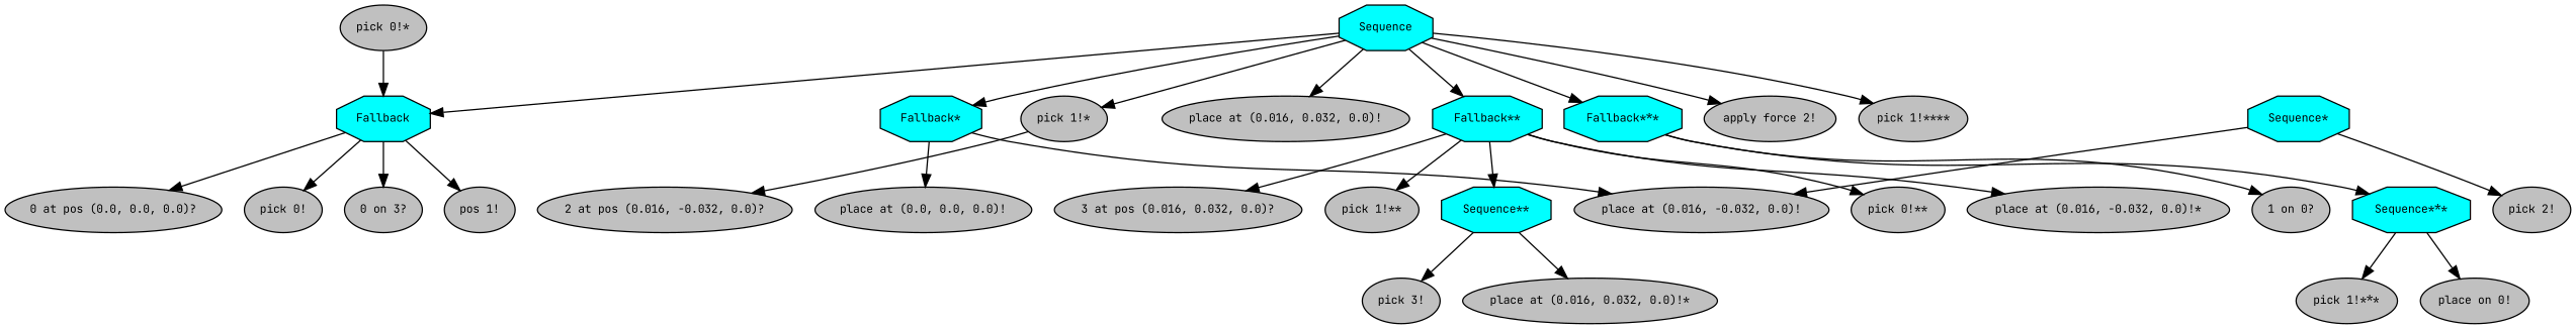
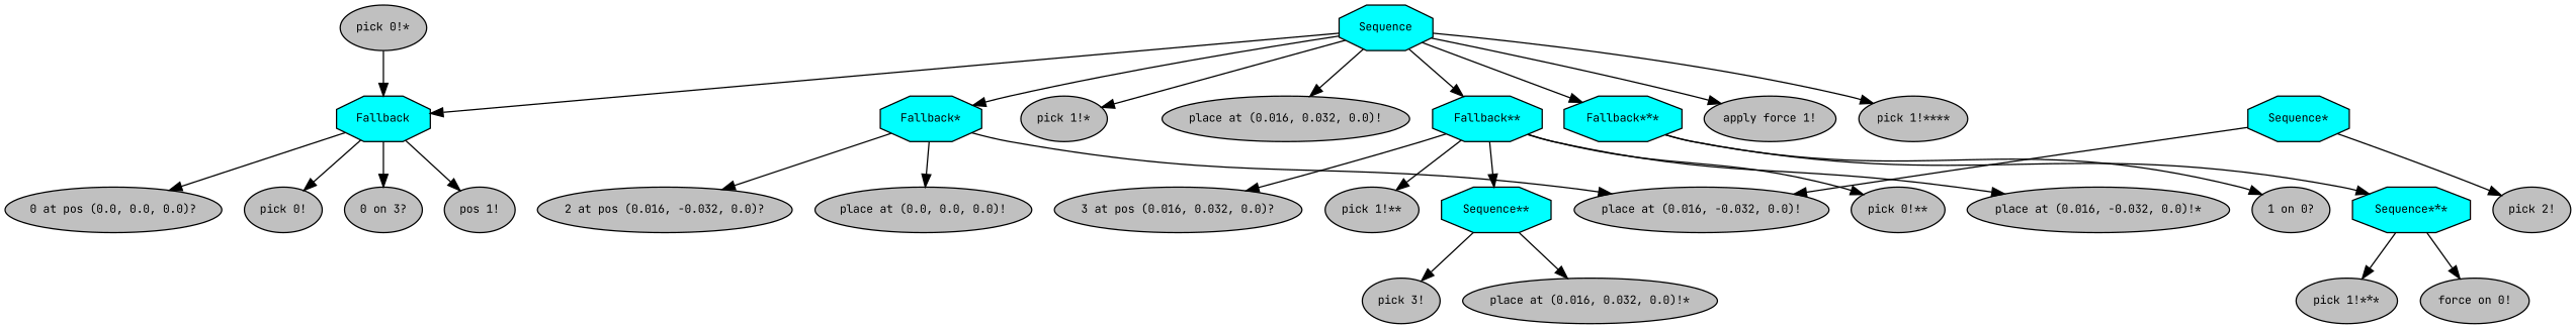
  digraph {
    fontname="JetBrains Mono"
    ordering=out
    node [fillcolor=gray fontcolor=black fontname="JetBrains Mono" fontsize=9 shape=ellipse style=filled]
    edge [fontname="JetBrains Mono"]
    n1 [fillcolor=cyan label=Sequence shape=octagon]
    n2 [fillcolor=cyan label=Fallback shape=octagon]
    n3 [fillcolor=cyan label="Fallback*" shape=octagon]
    n4 [label="pick 1!*"]
    n5 [label="place at (0.016, 0.032, 0.0)!"]
    n6 [fillcolor=cyan label="Fallback**" shape=octagon]
    n7 [fillcolor=cyan label="Fallback***" shape=octagon]
-   n8 [label="apply force 2!"]
+   n8 [label="apply force 1!"]
    n9 [label="pick 1!****"]
    n10 [label="0 at pos (0.0, 0.0, 0.0)?"]
    n11 [label="pick 0!"]
    n12 [label="0 on 3?"]
    n13 [label="pos 1!"]
    n14 [label="2 at pos (0.016, -0.032, 0.0)?"]
    n15 [label="place at (0.0, 0.0, 0.0)!"]
    n16 [label="place at (0.016, -0.032, 0.0)!"]
    n17 [label="3 at pos (0.016, 0.032, 0.0)?"]
    n18 [label="pick 1!**"]
    n19 [fillcolor=cyan label="Sequence**" shape=octagon]
    n20 [label="pick 0!**"]
    n21 [label="place at (0.016, -0.032, 0.0)!*"]
    n22 [label="1 on 0?"]
    n23 [fillcolor=cyan label="Sequence***" shape=octagon]
    n24 [label="pick 0!*"]
    n25 [fillcolor=cyan label="Sequence*" shape=octagon]
    n26 [label="pick 2!"]
    n27 [label="pick 3!"]
    n28 [label="place at (0.016, 0.032, 0.0)!*"]
    n29 [label="pick 1!***"]
-   n30 [label="place on 0!"]
+   n30 [label="force on 0!"]
    n1 -> n2
    n1 -> n3
    n1 -> n4
    n1 -> n5
    n1 -> n6
    n1 -> n7
    n1 -> n8
    n1 -> n9
    n2 -> n10
    n2 -> n11
    n2 -> n12
    n2 -> n13
-   n4 -> n14
+   n3 -> n14
    n3 -> n15
    n3 -> n16
    n6 -> n17
    n6 -> n18
    n6 -> n19
    n6 -> n20
    n6 -> n21
    n7 -> n22
    n7 -> n23
    n19 -> n27
    n19 -> n28
    n23 -> n29
    n23 -> n30
    n24 -> n2
    n25 -> n16
    n25 -> n26
  }
